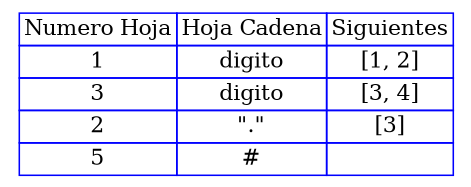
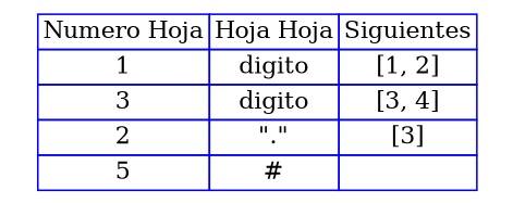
  digraph {
-   n1 [label=<       <table border='0' cellborder='1' color='blue' cellspacing='0'>         <tr><td>Numero Hoja</td><td>Hoja Cadena</td><td>Siguientes</td></tr><tr><td>1</td><td>digito</td><td>[1, 2]</td></tr><tr><td>3</td><td>digito</td><td>[3, 4]</td></tr><tr><td>2</td><td>"."</td><td>[3]</td></tr><tr><td>5</td><td>#</td><td></td></tr>        </table>      > shape=plaintext]
+   n1 [label=<       <table border='0' cellborder='1' color='blue' cellspacing='0'>         <tr><td>Numero Hoja</td><td>Hoja Hoja</td><td>Siguientes</td></tr><tr><td>1</td><td>digito</td><td>[1, 2]</td></tr><tr><td>3</td><td>digito</td><td>[3, 4]</td></tr><tr><td>2</td><td>"."</td><td>[3]</td></tr><tr><td>5</td><td>#</td><td></td></tr>        </table>      > shape=plaintext]
  }
